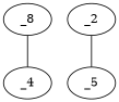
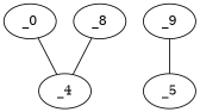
  graph {
+   _0 [x=1.70021 y=2.27492]
    _4 [x=0.819983 y=3.02342]
-   _2 [x=2.5 y=0.5]
+   _2 [x=2.5 y=0.5 label=_9]
    _5 [x=1.87111 y=1.17103]
    n5 [label=_8 x=1.09078 y=0.247249]
+   _0 -- _4
    _2 -- _5
    n5 -- _4
  }
